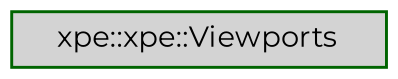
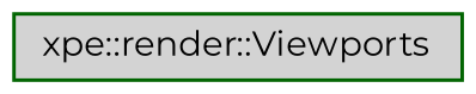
  digraph {
    rankdir=TB
    fontname=Montserrat
-   n1 [color=darkgreen fillcolor=lightgrey fontname=Montserrat fontsize=10 height=0.2 label="xpe::xpe::Viewports" shape=box style=filled width=0.4]
+   n1 [color=darkgreen fillcolor=lightgrey fontname=Montserrat fontsize=10 height=0.2 label="xpe::render::Viewports" shape=box style=filled width=0.4]
  }
